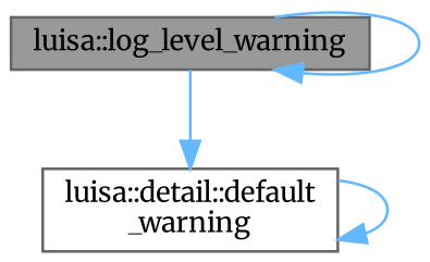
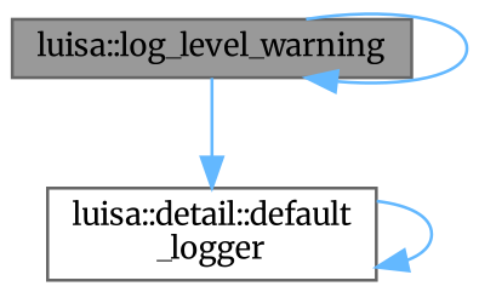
  digraph {
    rankdir=TB
    fontname=Merriweather
    node [fontname=Merriweather fontsize=10 shape=box style=filled]
    edge [color=steelblue1 fontname=Merriweather fontsize=10 labelfontname=Helvetica labelfontsize=10 style=solid]
    n1 [color=gray40 fillcolor=grey60 fontcolor=black height=0.2 label="luisa::log_level_warning" width=0.4]
-   n2 [color=grey40 fillcolor=white height=0.2 label="luisa::detail::default\l_warning" width=0.4]
+   n2 [color=grey40 fillcolor=white height=0.2 label="luisa::detail::default\l_logger" width=0.4]
    n1 -> n1
    n1 -> n2
    n2 -> n2
  }
